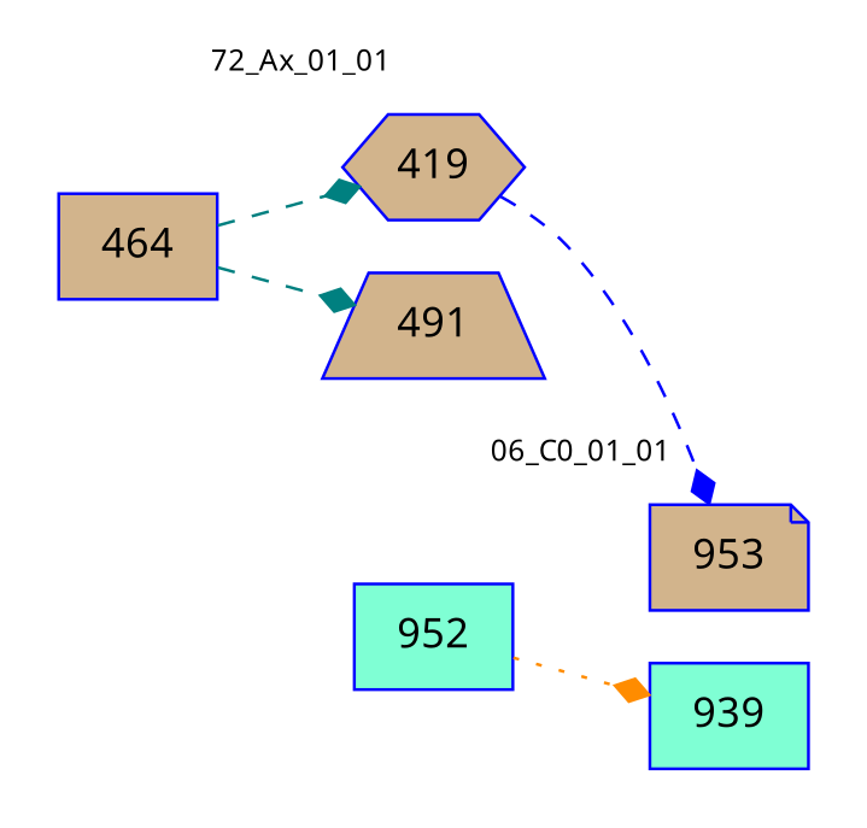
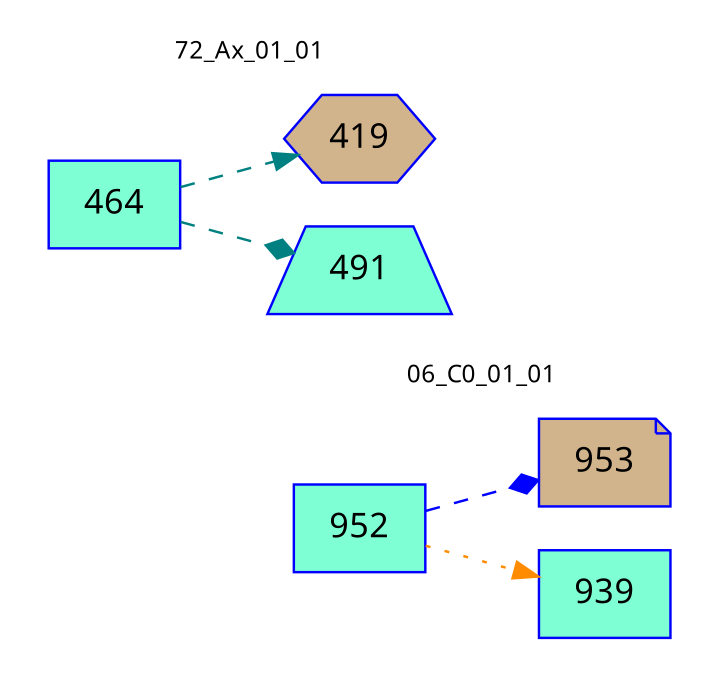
  digraph {
    fontname="Noto Sans"
    rankdir=LR
    node [color=blue fillcolor=aquamarine fontname="Noto Sans" shape=box style=filled]
    edge [arrowhead=diamond color=teal fontname="Noto Sans" style=dashed]
-   n1 [fillcolor=tan label=464]
-   n2 [fillcolor=tan label=491 shape=trapezium]
+   n1 [label=464]
+   n2 [label=491 shape=trapezium]
    n3 [fillcolor=tan label=419 shape=hexagon]
    n4 [label=952]
    n5 [label=939]
    n6 [fillcolor=tan label=953 shape=note]
    subgraph cluster_1 {
      color=white
      fontsize=10
      label="72_Ax_01_01"
      n1
      n2
      n3
    }
    subgraph cluster_2 {
      color=white
      fontsize=10
      label="06_C0_01_01"
      n4
      n5
      n6
    }
    n1 -> n2
-   n1 -> n3
-   n4 -> n5 [color=darkorange style=dotted]
-   n3 -> n6 [color=blue]
+   n1 -> n3 [arrowhead=normal]
+   n4 -> n5 [arrowhead=normal color=darkorange style=dotted]
+   n4 -> n6 [color=blue]
  }
